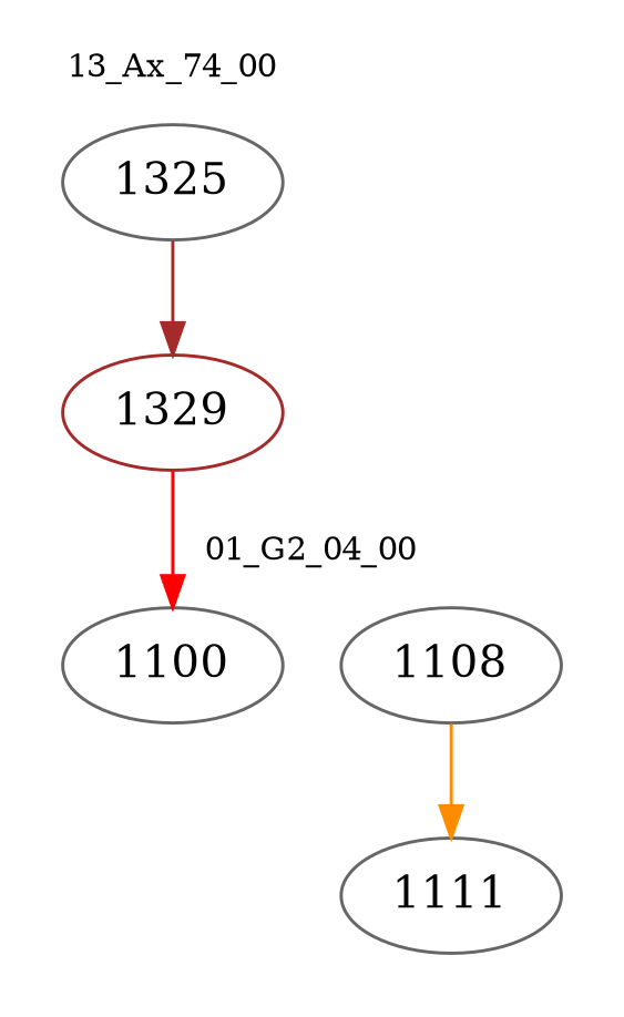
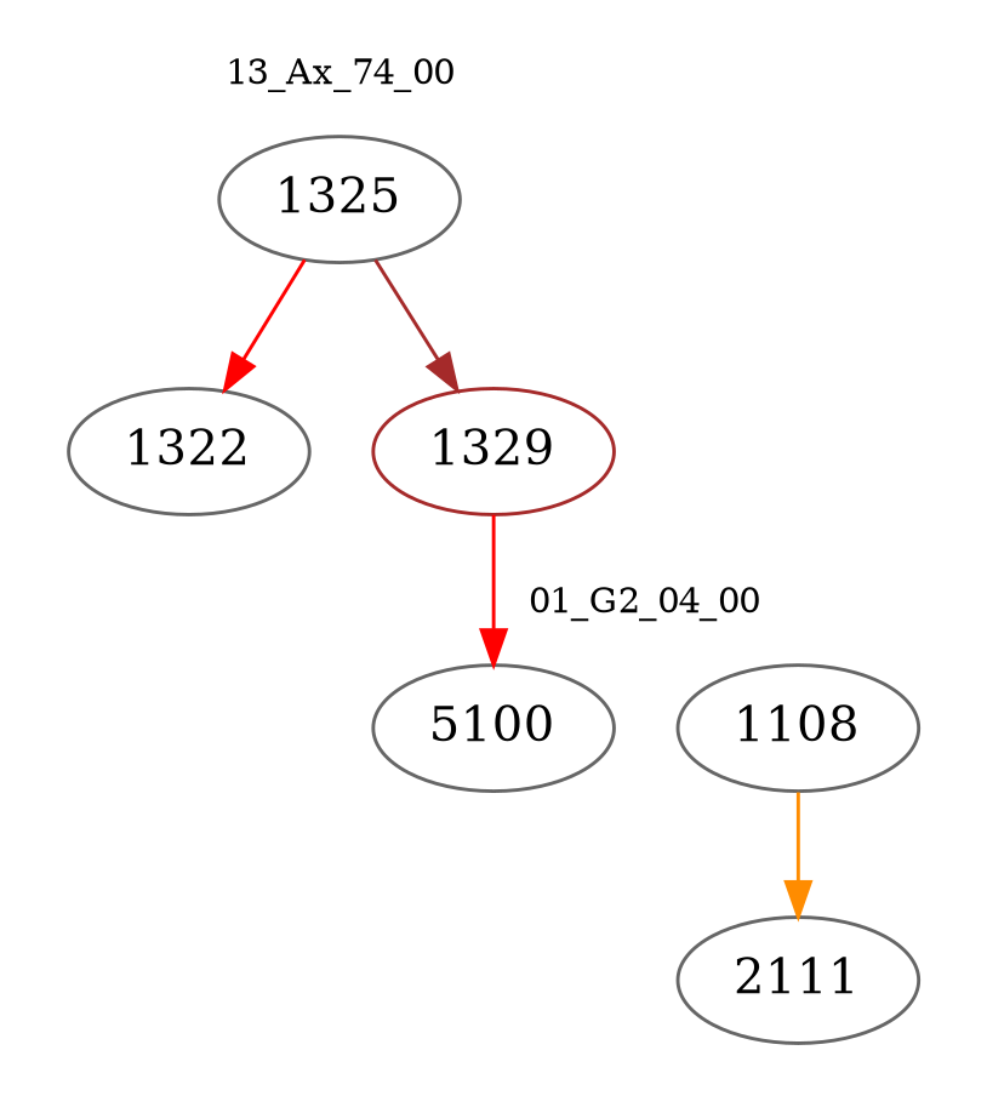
  digraph {
    node [color=gray40]
    edge [color=red]
    n1 [label=1325]
+   n2 [label=1322]
    n3 [color=brown label=1329]
    n4 [label=1108]
-   n5 [label=1100]
-   n6 [label=1111]
+   n5 [label=5100]
+   n6 [label=2111]
    subgraph cluster_1 {
      color=white
      fontsize=10
      label="13_Ax_74_00"
      n1
+     n2
      n3
    }
    subgraph cluster_2 {
      color=white
      fontsize=10
      label="01_G2_04_00"
      n4
      n5
      n6
    }
+   n1 -> n2
    n1 -> n3 [color=brown]
    n3 -> n5
    n4 -> n6 [color=darkorange]
  }
